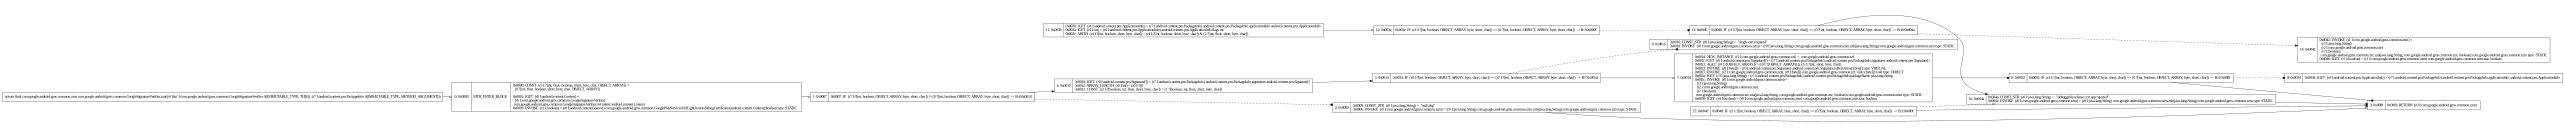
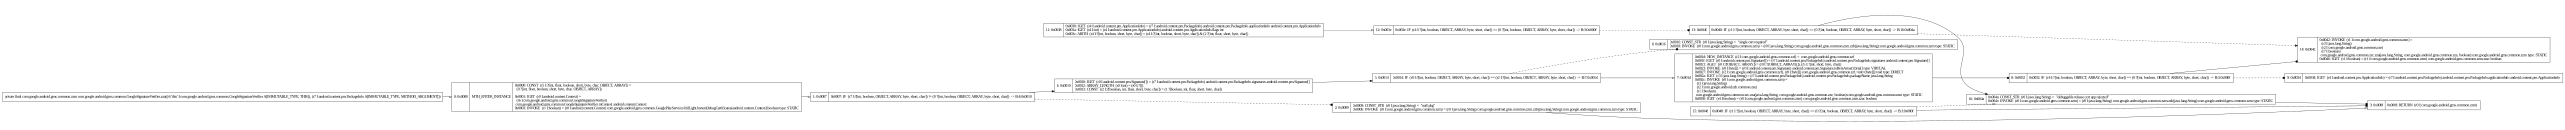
  digraph {
    fontname="Liberation Serif"
    rankdir=LR
    node [fontname="Liberation Serif" shape=record]
    edge [arrowhead=dot fontname="Liberation Serif"]
-   n1 [label="{0\:\ 0x0000|MTH_ENTER_BLOCK\l|0x0000: CONST  (r5 I:?[int, float, boolean, short, byte, char, OBJECT, ARRAY]) = \l  (0 ?[int, float, boolean, short, byte, char, OBJECT, ARRAY])\l \l0x0001: IGET  (r0 I:android.content.Context) = \l  (r6 I:com.google.android.gms.common.GoogleSignatureVerifier)\l com.google.android.gms.common.GoogleSignatureVerifier.mContext android.content.Context \l0x0003: INVOKE  (r1 I:boolean) = (r0 I:android.content.Context) com.google.android.gms.common.GooglePlayServicesUtilLight.honorsDebugCertificates(android.content.Context):boolean type: STATIC \l}"]
+   n1 [label="{0\:\ 0x0000|MTH_ENTER_INSTANCE\l|0x0000: CONST  (r5 I:?[int, float, boolean, short, byte, char, OBJECT, ARRAY]) = \l  (0 ?[int, float, boolean, short, byte, char, OBJECT, ARRAY])\l \l0x0001: IGET  (r0 I:android.content.Context) = \l  (r6 I:com.google.android.gms.common.GoogleSignatureVerifier)\l com.google.android.gms.common.GoogleSignatureVerifier.mContext android.content.Context \l0x0003: INVOKE  (r1 I:boolean) = (r0 I:android.content.Context) com.google.android.gms.common.GooglePlayServicesUtilLight.honorsDebugCertificates(android.content.Context):boolean type: STATIC \l}"]
    n2 [label="{1\:\ 0x0007|0x0007: IF  (r7 I:?[int, boolean, OBJECT, ARRAY, byte, short, char]) != (0 ?[int, boolean, OBJECT, ARRAY, byte, short, char])  \-\> B:4:0x0010 \l}"]
    n3 [label="{2\:\ 0x0009|0x0009: CONST_STR  (r0 I:java.lang.String) =  \"null pkg\" \l0x000b: INVOKE  (r0 I:com.google.android.gms.common.zzm) = (r0 I:java.lang.String) com.google.android.gms.common.zzm.zzb(java.lang.String):com.google.android.gms.common.zzm type: STATIC \l}"]
    n4 [label="{4\:\ 0x0010|0x0010: IGET  (r0 I:android.content.pm.Signature[]) = (r7 I:android.content.pm.PackageInfo) android.content.pm.PackageInfo.signatures android.content.pm.Signature[] \l0x0012: ARRAY_LENGTH  (r0 I:int) = (r0 I:?[]) \l0x0013: CONST  (r2 I:?[boolean, int, float, short, byte, char]) = (1 ?[boolean, int, float, short, byte, char]) \l}"]
    n5 [label="{3\:\ 0x000f|0x000f: RETURN  (r0 I:com.google.android.gms.common.zzm) \l}"]
    n6 [label="{5\:\ 0x0014|0x0014: IF  (r0 I:?[int, boolean, OBJECT, ARRAY, byte, short, char]) == (r2 I:?[int, boolean, OBJECT, ARRAY, byte, short, char])  \-\> B:7:0x001d \l}"]
    n7 [label="{6\:\ 0x0016|0x0016: CONST_STR  (r0 I:java.lang.String) =  \"single cert required\" \l0x0018: INVOKE  (r0 I:com.google.android.gms.common.zzm) = (r0 I:java.lang.String) com.google.android.gms.common.zzm.zzb(java.lang.String):com.google.android.gms.common.zzm type: STATIC \l}"]
-   n8 [label="{7\:\ 0x001d|0x001d: NEW_INSTANCE  (r2 I:com.google.android.gms.common.zzf) =  com.google.android.gms.common.zzf \l0x001f: IGET  (r0 I:android.content.pm.Signature[]) = (r7 I:android.content.pm.PackageInfo) android.content.pm.PackageInfo.signatures android.content.pm.Signature[] \l0x0021: AGET  (r0 I:?[OBJECT, ARRAY]) = (r0 I:?[OBJECT, ARRAY][]), (r5 I:?[int, short, byte, char]) \l0x0023: INVOKE  (r0 I:byte[]) = (r0 I:android.content.pm.Signature) android.content.pm.Signature.toByteArray():byte[] type: VIRTUAL \l0x0027: INVOKE  (r2 I:com.google.android.gms.common.zzf), (r0 I:byte[]) com.google.android.gms.common.zzf.\<init\>(byte[]):void type: DIRECT \l0x002a: IGET  (r3 I:java.lang.String) = (r7 I:android.content.pm.PackageInfo) android.content.pm.PackageInfo.packageName java.lang.String \l0x002c: INVOKE  (r0 I:com.google.android.gms.common.zzm) = \l  (r3 I:java.lang.String)\l  (r2 I:com.google.android.gms.common.zze)\l  (r1 I:boolean)\l com.google.android.gms.common.zzc.zza(java.lang.String, com.google.android.gms.common.zze, boolean):com.google.android.gms.common.zzm type: STATIC \l0x0030: IGET  (r4 I:boolean) = (r0 I:com.google.android.gms.common.zzm) com.google.android.gms.common.zzm.zzac boolean \l}"]
+   n8 [label="{7\:\ 0x001d|0x001d: NEW_INSTANCE  (r2 I:com.google.android.gms.common.zzf) =  com.google.android.gms.common.zzf \l0x001f: IGET  (r0 I:android.content.pm.Signature[]) = (r7 I:android.content.pm.PackageInfo) android.content.pm.PackageInfo.signatures android.content.pm.Signature[] \l0x0021: AGET  (r0 I:?[OBJECT, ARRAY]) = (r0 I:?[OBJECT, ARRAY][]), (r5 I:?[int, short, byte, char]) \l0x0023: INVOKE  (r0 I:byte[]) = (r0 I:android.content.pm.Signature) android.content.pm.Signature.toByteArray():byte[] type: VIRTUAL \l0x0027: INVOKE  (r2 I:com.google.android.gms.common.zzf), (r0 I:byte[]) com.google.android.gms.common.zzf.\<init\>(byte[]):void type: DIRECT \l0x002a: IGET  (r3 I:java.lang.String) = (r7 I:android.content.pm.PackageInfo) android.content.pm.PackageInfo.packageName java.lang.String \l0x002c: INVOKE  (r0 I:com.google.android.gms.common.zzm) = \l  (r3 I:java.lang.String)\l  (r2 I:com.google.android.zzb.common.zze)\l  (r1 I:boolean)\l com.google.android.gms.common.zzc.zza(java.lang.String, com.google.android.gms.common.zze, boolean):com.google.android.gms.common.zzm type: STATIC \l0x0030: IGET  (r4 I:boolean) = (r0 I:com.google.android.gms.common.zzm) com.google.android.gms.common.zzm.zzac boolean \l}"]
    n9 [label="{8\:\ 0x0032|0x0032: IF  (r4 I:?[int, boolean, OBJECT, ARRAY, byte, short, char]) == (0 ?[int, boolean, OBJECT, ARRAY, byte, short, char])  \-\> B:3:0x000f \l}"]
    n10 [label="{9\:\ 0x0034|0x0034: IGET  (r4 I:android.content.pm.ApplicationInfo) = (r7 I:android.content.pm.PackageInfo) android.content.pm.PackageInfo.applicationInfo android.content.pm.ApplicationInfo \l}"]
    n11 [label="{11\:\ 0x0038|0x0038: IGET  (r4 I:android.content.pm.ApplicationInfo) = (r7 I:android.content.pm.PackageInfo) android.content.pm.PackageInfo.applicationInfo android.content.pm.ApplicationInfo \l0x003a: IGET  (r4 I:int) = (r4 I:android.content.pm.ApplicationInfo) android.content.pm.ApplicationInfo.flags int \l0x003c: ARITH  (r4 I:?[int, boolean, short, byte, char]) = (r4 I:?[int, boolean, short, byte, char]) & (2 ?[int, float, short, byte, char]) \l}"]
    n12 [label="{12\:\ 0x003e|0x003e: IF  (r4 I:?[int, boolean, OBJECT, ARRAY, byte, short, char]) == (0 ?[int, boolean, OBJECT, ARRAY, byte, short, char])  \-\> B:3:0x000f \l}"]
    n13 [label="{13\:\ 0x0040|0x0040: IF  (r1 I:?[int, boolean, OBJECT, ARRAY, byte, short, char]) == (0 ?[int, boolean, OBJECT, ARRAY, byte, short, char])  \-\> B:16:0x004a \l}"]
    n14 [label="{14\:\ 0x0042|0x0042: INVOKE  (r1 I:com.google.android.gms.common.zzm) = \l  (r3 I:java.lang.String)\l  (r2 I:com.google.android.gms.common.zze)\l  (r7 I:boolean)\l com.google.android.gms.common.zzc.zza(java.lang.String, com.google.android.gms.common.zze, boolean):com.google.android.gms.common.zzm type: STATIC \l0x0046: IGET  (r1 I:boolean) = (r1 I:com.google.android.gms.common.zzm) com.google.android.gms.common.zzm.zzac boolean \l}"]
    n15 [label="{16\:\ 0x004a|0x004a: CONST_STR  (r0 I:java.lang.String) =  \"debuggable release cert app rejected\" \l0x004c: INVOKE  (r0 I:com.google.android.gms.common.zzm) = (r0 I:java.lang.String) com.google.android.gms.common.zzm.zzb(java.lang.String):com.google.android.gms.common.zzm type: STATIC \l}"]
    n16 [label="{15\:\ 0x0048|0x0048: IF  (r1 I:?[int, boolean, OBJECT, ARRAY, byte, short, char]) == (0 ?[int, boolean, OBJECT, ARRAY, byte, short, char])  \-\> B:3:0x000f \l}"]
    n17 [label="{private final com.google.android.gms.common.zzm com.google.android.gms.common.GoogleSignatureVerifier.zza((r6 'this' I:com.google.android.gms.common.GoogleSignatureVerifier A[IMMUTABLE_TYPE, THIS]), (r7 I:android.content.pm.PackageInfo A[IMMUTABLE_TYPE, METHOD_ARGUMENT])) }"]
    n1 -> n2 [arrowhead=onormal]
    n2 -> n3 [style=dashed]
    n2 -> n4 [arrowhead=normal]
    n3 -> n5 [arrowhead=onormal]
    n4 -> n6 [arrowhead=normal]
    n6 -> n7 [style=dashed]
    n6 -> n8 [arrowhead=onormal]
    n8 -> n9
-   n9 -> n5
+   n9 -> n14
    n9 -> n10 [style=dashed]
    n11 -> n12 [arrowhead=onormal]
    n12 -> n13 [style=dashed]
    n13 -> n14 [arrowhead=normal style=dashed]
    n13 -> n15 [arrowhead=normal]
    n15 -> n5
    n16 -> n5
    n16 -> n15 [arrowhead=onormal style=dashed]
    n17 -> n1 [arrowhead=onormal]
  }
